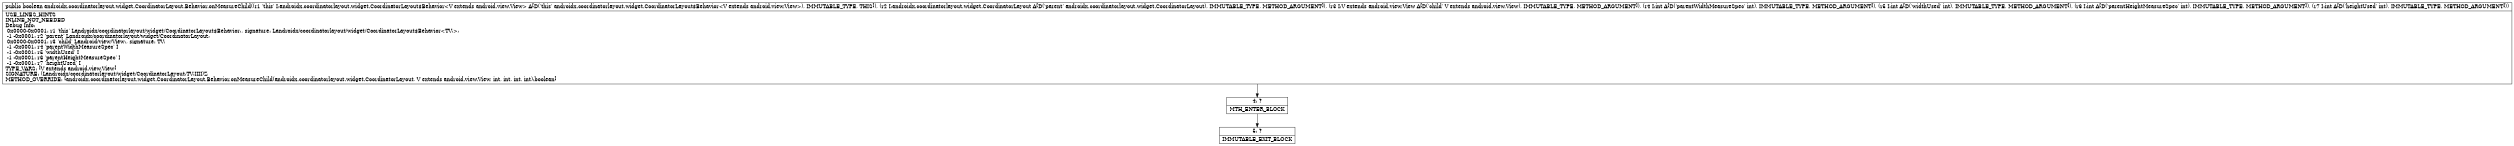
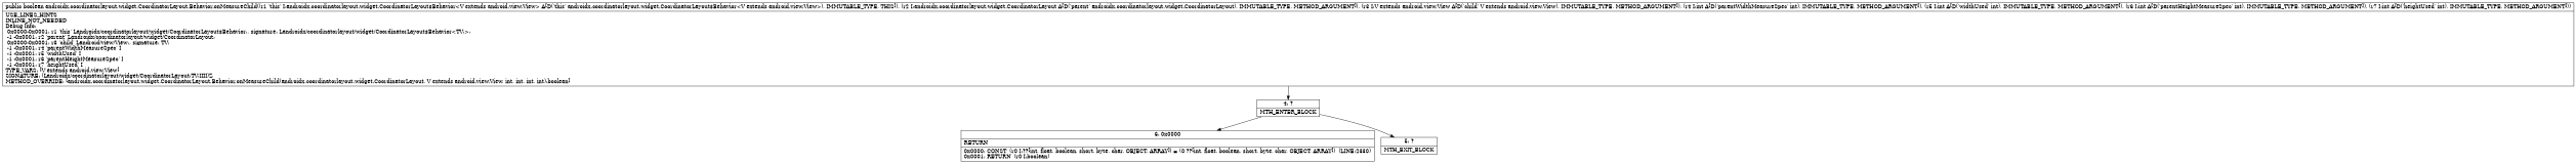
  digraph {
    node [shape=record]
    n1 [label="{4\:\ ?|MTH_ENTER_BLOCK\l}"]
-   n3 [label="{5\:\ ?|IMMUTABLE_EXIT_BLOCK\l}"]
+   n2 [label="{6\:\ 0x0000|RETURN\l|0x0000: CONST  (r0 I:??[int, float, boolean, short, byte, char, OBJECT, ARRAY]) = (0 ??[int, float, boolean, short, byte, char, OBJECT, ARRAY])  (LINE:2330)\l0x0001: RETURN  (r0 I:boolean) \l}"]
+   n3 [label="{5\:\ ?|MTH_EXIT_BLOCK\l}"]
    n4 [label="{public boolean androidx.coordinatorlayout.widget.CoordinatorLayout.Behavior.onMeasureChild((r1 'this' I:androidx.coordinatorlayout.widget.CoordinatorLayout$Behavior\<V extends android.view.View\> A[D('this' androidx.coordinatorlayout.widget.CoordinatorLayout$Behavior\<V extends android.view.View\>), IMMUTABLE_TYPE, THIS]), (r2 I:androidx.coordinatorlayout.widget.CoordinatorLayout A[D('parent' androidx.coordinatorlayout.widget.CoordinatorLayout), IMMUTABLE_TYPE, METHOD_ARGUMENT]), (r3 I:V extends android.view.View A[D('child' V extends android.view.View), IMMUTABLE_TYPE, METHOD_ARGUMENT]), (r4 I:int A[D('parentWidthMeasureSpec' int), IMMUTABLE_TYPE, METHOD_ARGUMENT]), (r5 I:int A[D('widthUsed' int), IMMUTABLE_TYPE, METHOD_ARGUMENT]), (r6 I:int A[D('parentHeightMeasureSpec' int), IMMUTABLE_TYPE, METHOD_ARGUMENT]), (r7 I:int A[D('heightUsed' int), IMMUTABLE_TYPE, METHOD_ARGUMENT]))  | USE_LINES_HINTS\lINLINE_NOT_NEEDED\lDebug Info:\l  0x0000\-0x0001: r1 'this' Landroidx\/coordinatorlayout\/widget\/CoordinatorLayout$Behavior;, signature: Landroidx\/coordinatorlayout\/widget\/CoordinatorLayout$Behavior\<TV;\>;\l  \-1 \-0x0001: r2 'parent' Landroidx\/coordinatorlayout\/widget\/CoordinatorLayout;\l  0x0000\-0x0001: r3 'child' Landroid\/view\/View;, signature: TV;\l  \-1 \-0x0001: r4 'parentWidthMeasureSpec' I\l  \-1 \-0x0001: r5 'widthUsed' I\l  \-1 \-0x0001: r6 'parentHeightMeasureSpec' I\l  \-1 \-0x0001: r7 'heightUsed' I\lTYPE_VARS: [V extends android.view.View]\lSIGNATURE: (Landroidx\/coordinatorlayout\/widget\/CoordinatorLayout;TV;IIII)Z\lMETHOD_OVERRIDE: [androidx.coordinatorlayout.widget.CoordinatorLayout.Behavior.onMeasureChild(androidx.coordinatorlayout.widget.CoordinatorLayout, V extends android.view.View, int, int, int, int):boolean]\l}"]
+   n1 -> n2
    n1 -> n3
    n4 -> n1
  }
